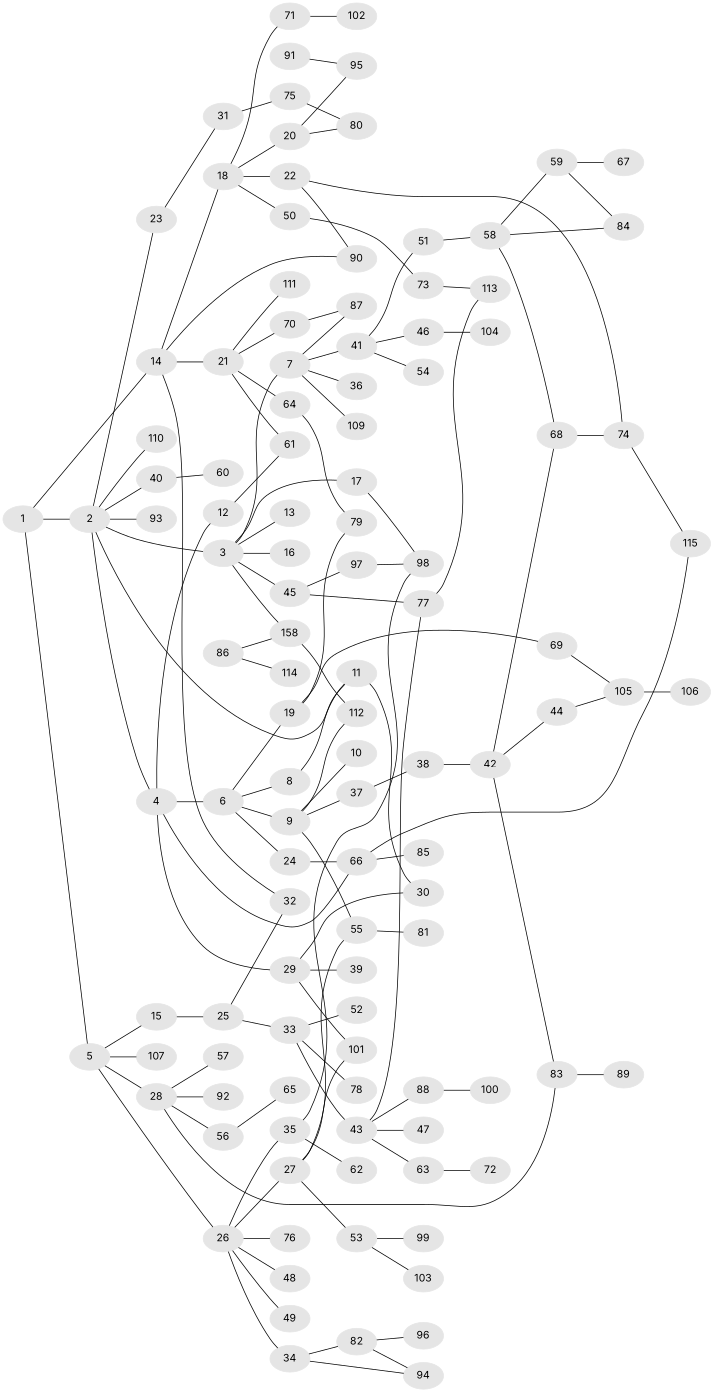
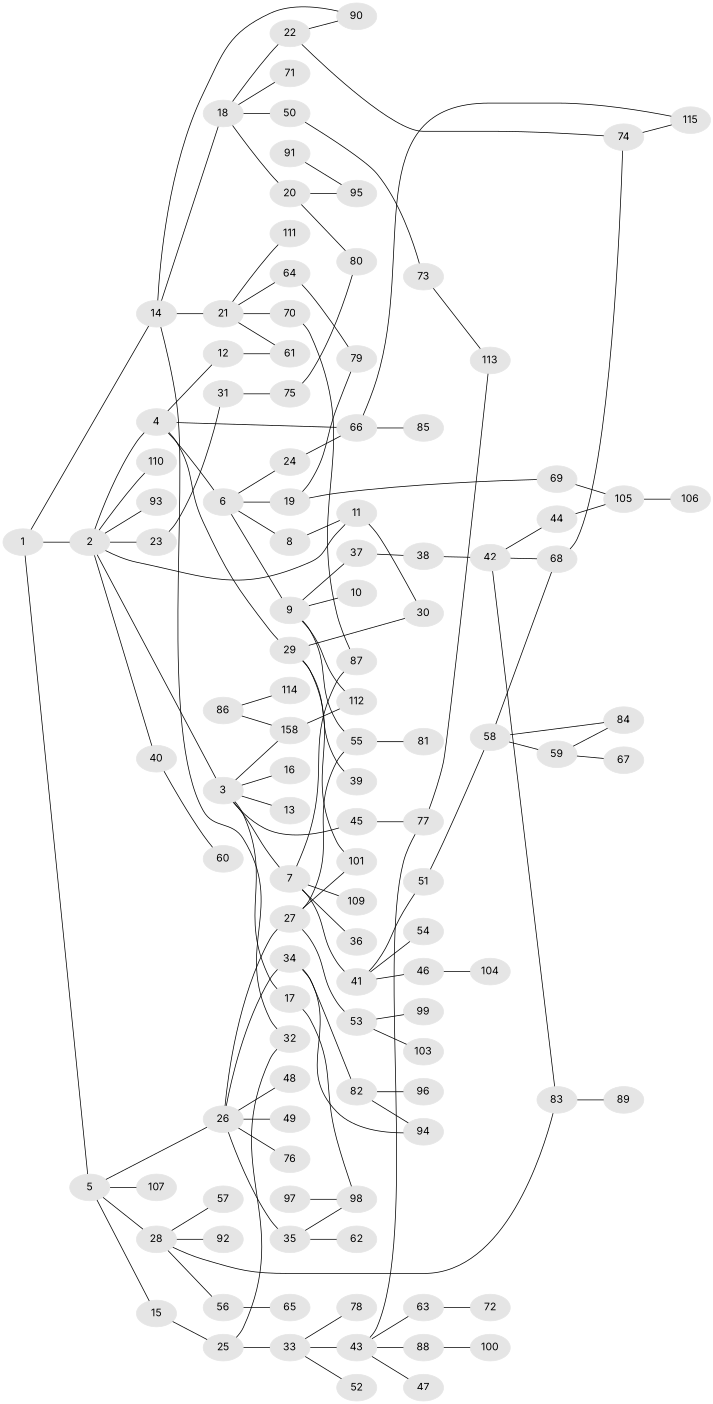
  graph {
    fontname=Inter
    rankdir=LR
    node [color=gray90 fontname=Inter style=filled]
    edge [fontname=Inter]
    1
    2
    5
    14
    3
    4
    11
    23
    40
    93
    110
    15
    26
    28
    107
    18
    21
    32
    90
    7
    13
    16
    17
    45
    n25 [label=158]
    6
    12
    29
    66
    30
    31
    60
    36
    41
    87
    109
    98
    77
    97
    112
    8
    9
    19
    24
    61
    101
    39
    85
    115
    25
    27
    34
    35
    48
    49
    76
    56
    57
    83
    92
    10
    37
    55
    69
    79
    46
    51
    54
    38
    81
    20
    22
    50
    71
    64
    70
    111
    33
    80
    95
    74
    73
-   102
    105
    75
    43
    52
    78
    86
    114
    53
    82
    94
    62
    99
    103
    65
    89
    47
    63
    88
    96
    42
    44
    68
    104
    58
    72
    113
    100
    106
    59
    84
    67
    91
    1 -- 2
    1 -- 5
    1 -- 14
    2 -- 3
    2 -- 4
    2 -- 11
    2 -- 23
    2 -- 40
    2 -- 93
    2 -- 110
    5 -- 15
    5 -- 26
    5 -- 28
    5 -- 107
    14 -- 18
    14 -- 21
    14 -- 32
    14 -- 90
    3 -- 7
    3 -- 13
    3 -- 16
    3 -- 17
    3 -- 45
    3 -- n25
    4 -- 6
    4 -- 12
    4 -- 29
    4 -- 66
    11 -- 30
    23 -- 31
    40 -- 60
    15 -- 25
    26 -- 27
    26 -- 34
    26 -- 35
    26 -- 48
    26 -- 49
    26 -- 76
    28 -- 56
    28 -- 57
    28 -- 83
    28 -- 92
    18 -- 20
    18 -- 22
    18 -- 50
    18 -- 71
    21 -- 61
    21 -- 64
    21 -- 70
    21 -- 111
    7 -- 36
    7 -- 41
    7 -- 87
    7 -- 109
    17 -- 98
    45 -- 77
-   45 -- 97
    n25 -- 112
    6 -- 8
    6 -- 9
    6 -- 19
    6 -- 24
    12 -- 61
    29 -- 30
    29 -- 101
    29 -- 39
    66 -- 85
    66 -- 115
    31 -- 75
    41 -- 46
    41 -- 51
    41 -- 54
    77 -- 113
    97 -- 98
    8 -- 11
    9 -- 112
    9 -- 10
    9 -- 37
    9 -- 55
    19 -- 69
    19 -- 79
    24 -- 66
    25 -- 32
    25 -- 33
    27 -- 101
    27 -- 55
    27 -- 53
    34 -- 82
    34 -- 94
    35 -- 98
    35 -- 62
    56 -- 65
    83 -- 89
    37 -- 38
    55 -- 81
    69 -- 105
    46 -- 104
    51 -- 58
    38 -- 42
    20 -- 80
    20 -- 95
    22 -- 90
    22 -- 74
    50 -- 73
-   71 -- 102
    64 -- 79
    70 -- 87
    33 -- 43
    33 -- 52
    33 -- 78
    74 -- 115
    73 -- 113
    105 -- 106
    75 -- 80
    43 -- 77
    43 -- 47
    43 -- 63
    43 -- 88
    86 -- n25
    86 -- 114
    53 -- 99
    53 -- 103
    82 -- 94
    82 -- 96
    63 -- 72
    88 -- 100
    42 -- 83
    42 -- 44
    42 -- 68
    44 -- 105
    68 -- 74
    58 -- 68
    58 -- 59
    58 -- 84
    59 -- 84
    59 -- 67
    91 -- 95
  }
